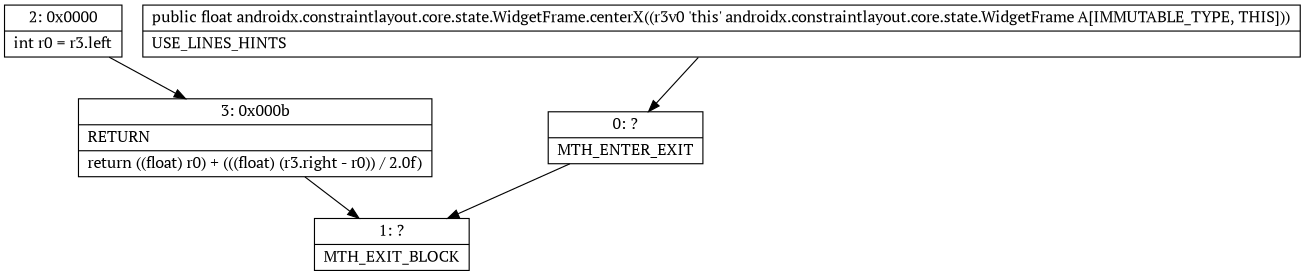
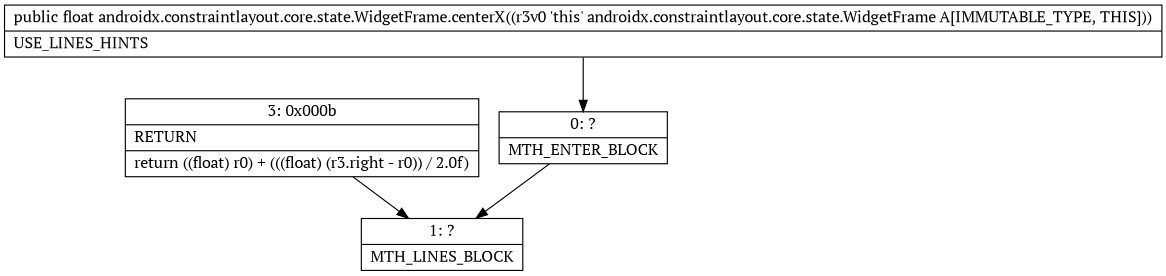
  digraph {
    fontname="PT Serif"
    node [fontname="PT Serif" shape=record]
    edge [fontname="PT Serif"]
-   n1 [label="{0\:\ ?|MTH_ENTER_EXIT\l}"]
-   n2 [label="{1\:\ ?|MTH_EXIT_BLOCK\l}"]
-   n3 [label="{2\:\ 0x0000|int r0 = r3.left\l}"]
+   n1 [label="{0\:\ ?|MTH_ENTER_BLOCK\l}"]
+   n2 [label="{1\:\ ?|MTH_LINES_BLOCK\l}"]
    n4 [label="{3\:\ 0x000b|RETURN\l|return ((float) r0) + (((float) (r3.right \- r0)) \/ 2.0f)\l}"]
    n5 [label="{public float androidx.constraintlayout.core.state.WidgetFrame.centerX((r3v0 'this' androidx.constraintlayout.core.state.WidgetFrame A[IMMUTABLE_TYPE, THIS]))  | USE_LINES_HINTS\l}"]
    n1 -> n2
-   n3 -> n4
    n4 -> n2
    n5 -> n1
  }
